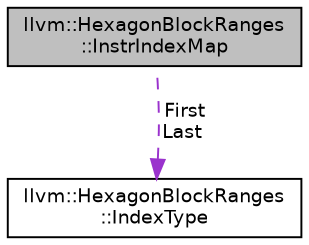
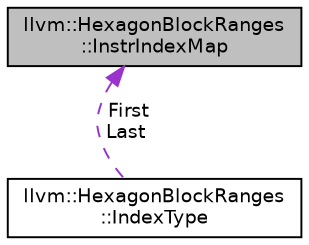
  digraph {
    node [color=black fontname=Helvetica fontsize=10 shape=box]
    n1 [fillcolor=grey75 fontcolor=black height=0.2 label="llvm::HexagonBlockRanges\l::InstrIndexMap" style=filled width=0.4]
    n2 [height=0.2 label="llvm::HexagonBlockRanges\l::IndexType" width=0.4]
-   n2 -> n1 [color=darkorchid3 dir=back fontname=Helvetica fontsize=10 label=" First\nLast" labelfontname=Helvetica labelfontsize=10 style=dashed]
+   n1 -> n2 [color=darkorchid3 dir=back fontname=Helvetica fontsize=10 label=" First\nLast" labelfontname=Helvetica labelfontsize=10 style=dashed]
  }
